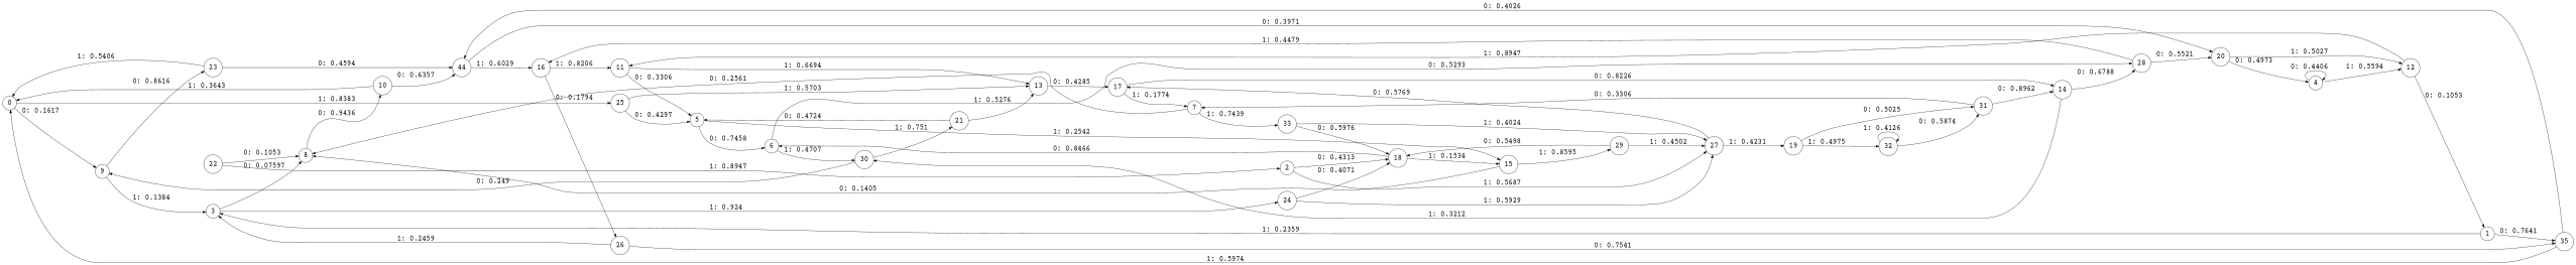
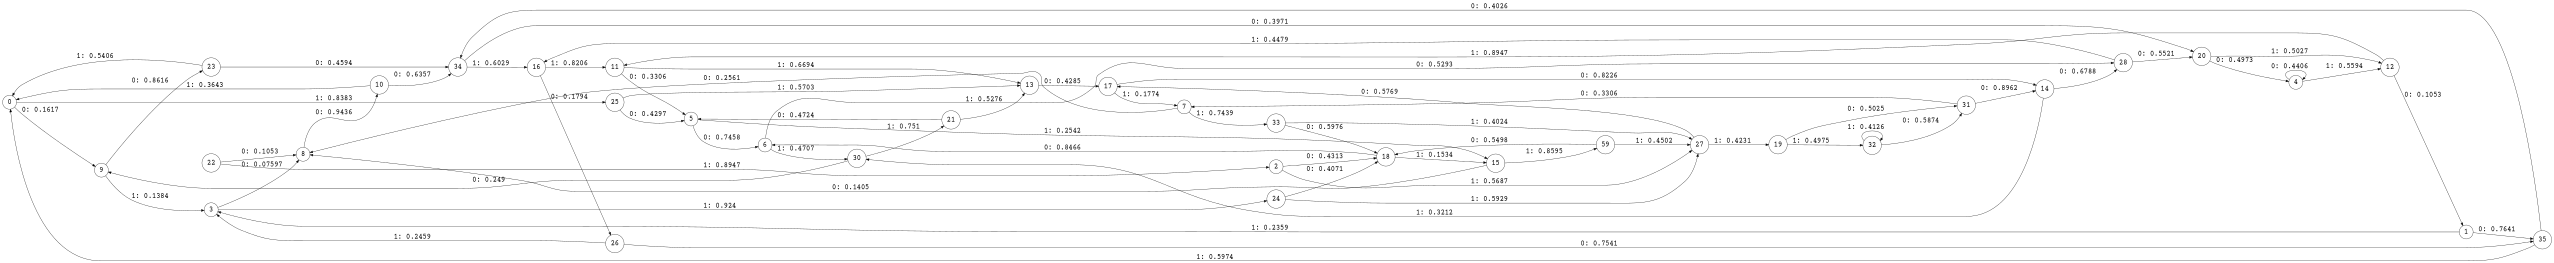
  digraph {
    fontname="Courier Prime"
    rankdir=LR
    node [fontname="Courier Prime" fontsize=24 shape=circle]
    edge [fontname="Courier Prime" fontsize=24]
    0
    9
    25
    3
    23
    5
    13
    8
    24
-   34 [label=44]
+   34
    6
    15
    17
    1
    35
    16
    20
    10
    18
    27
    2
    19
    28
    30
-   29
+   29 [label=59]
    7
    14
    31
    32
    22
    4
    12
    11
    21
    26
    33
    0 -> 9 [label="0: 0.1617   "]
    0 -> 25 [label="1: 0.8383   "]
    9 -> 3 [label="1: 0.1384   "]
    9 -> 23 [label="0: 0.8616   "]
    25 -> 5 [label="0: 0.4297   "]
    25 -> 13 [label="1: 0.5703   "]
    3 -> 8 [label="0: 0.07597  "]
    3 -> 24 [label="1: 0.924    "]
    23 -> 0 [label="1: 0.5406   "]
    23 -> 34 [label="0: 0.4594   "]
    5 -> 6 [label="0: 0.7458   "]
    5 -> 15 [label="1: 0.2542   "]
    13 -> 17 [label="0: 0.4285   "]
    8 -> 10 [label="0: 0.9436   "]
    24 -> 18 [label="0: 0.4071   "]
    24 -> 27 [label="1: 0.5929   "]
    34 -> 16 [label="1: 0.6029   "]
    34 -> 20 [label="0: 0.3971   "]
    6 -> 28 [label="0: 0.5293   "]
    6 -> 30 [label="1: 0.4707   "]
    15 -> 8 [label="0: 0.1405   "]
    15 -> 29 [label="1: 0.8595   "]
    17 -> 7 [label="1: 0.1774   "]
    17 -> 14 [label="0: 0.8226   "]
    1 -> 3 [label="1: 0.2359   "]
    1 -> 35 [label="0: 0.7641   "]
    35 -> 0 [label="1: 0.5974   "]
    35 -> 34 [label="0: 0.4026   "]
    16 -> 11 [label="1: 0.8206   "]
    16 -> 26 [label="0: 0.1794   "]
    20 -> 4 [label="0: 0.4973   "]
    20 -> 12 [label="1: 0.5027   "]
    10 -> 0 [label="1: 0.3643   "]
    10 -> 34 [label="0: 0.6357   "]
    18 -> 6 [label="0: 0.8466   "]
    18 -> 15 [label="1: 0.1534   "]
    27 -> 17 [label="0: 0.5769   "]
    27 -> 19 [label="1: 0.4231   "]
    2 -> 18 [label="0: 0.4313   "]
    2 -> 27 [label="1: 0.5687   "]
    19 -> 31 [label="0: 0.5025   "]
    19 -> 32 [label="1: 0.4975   "]
    28 -> 16 [label="1: 0.4479   "]
    28 -> 20 [label="0: 0.5521   "]
    30 -> 9 [label="0: 0.249    "]
    30 -> 21 [label="1: 0.751    "]
    29 -> 18 [label="0: 0.5498   "]
    29 -> 27 [label="1: 0.4502   "]
    7 -> 8 [label="0: 0.2561   "]
    7 -> 33 [label="1: 0.7439   "]
    14 -> 28 [label="0: 0.6788   "]
    14 -> 30 [label="1: 0.3212   "]
    31 -> 7 [label="0: 0.3306   "]
    31 -> 14 [label="0: 0.8962   "]
    32 -> 31 [label="0: 0.5874   "]
    32 -> 32 [label="1: 0.4126   "]
    22 -> 8 [label="0: 0.1053   "]
    22 -> 2 [label="1: 0.8947   "]
    4 -> 4 [label="0: 0.4406   "]
    4 -> 12 [label="1: 0.5594   "]
    12 -> 1 [label="0: 0.1053   "]
    12 -> 11 [label="1: 0.8947   "]
    11 -> 5 [label="0: 0.3306   "]
    11 -> 13 [label="1: 0.6694   "]
    21 -> 5 [label="0: 0.4724   "]
    21 -> 13 [label="1: 0.5276   "]
    26 -> 3 [label="1: 0.2459   "]
    26 -> 35 [label="0: 0.7541   "]
    33 -> 18 [label="0: 0.5976   "]
    33 -> 27 [label="1: 0.4024   "]
  }
